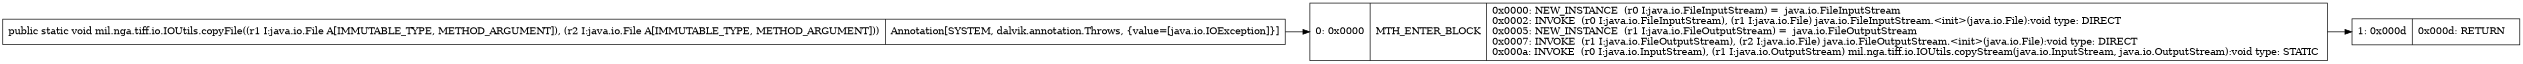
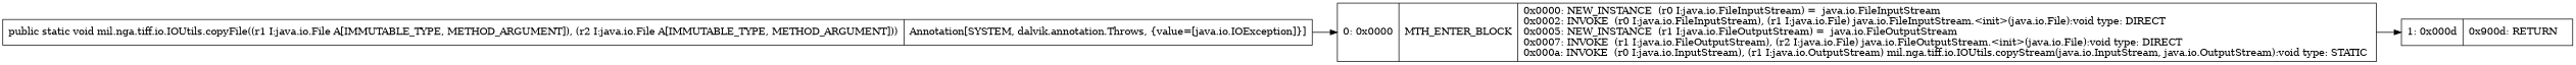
  digraph {
    rankdir=LR
    node [shape=record]
    n1 [label="{0\:\ 0x0000|MTH_ENTER_BLOCK\l|0x0000: NEW_INSTANCE  (r0 I:java.io.FileInputStream) =  java.io.FileInputStream \l0x0002: INVOKE  (r0 I:java.io.FileInputStream), (r1 I:java.io.File) java.io.FileInputStream.\<init\>(java.io.File):void type: DIRECT \l0x0005: NEW_INSTANCE  (r1 I:java.io.FileOutputStream) =  java.io.FileOutputStream \l0x0007: INVOKE  (r1 I:java.io.FileOutputStream), (r2 I:java.io.File) java.io.FileOutputStream.\<init\>(java.io.File):void type: DIRECT \l0x000a: INVOKE  (r0 I:java.io.InputStream), (r1 I:java.io.OutputStream) mil.nga.tiff.io.IOUtils.copyStream(java.io.InputStream, java.io.OutputStream):void type: STATIC \l}"]
-   n2 [label="{1\:\ 0x000d|0x000d: RETURN   \l}"]
+   n2 [label="{1\:\ 0x000d|0x900d: RETURN   \l}"]
    n3 [label="{public static void mil.nga.tiff.io.IOUtils.copyFile((r1 I:java.io.File A[IMMUTABLE_TYPE, METHOD_ARGUMENT]), (r2 I:java.io.File A[IMMUTABLE_TYPE, METHOD_ARGUMENT]))  | Annotation[SYSTEM, dalvik.annotation.Throws, \{value=[java.io.IOException]\}]\l}"]
    n1 -> n2
    n3 -> n1
  }
